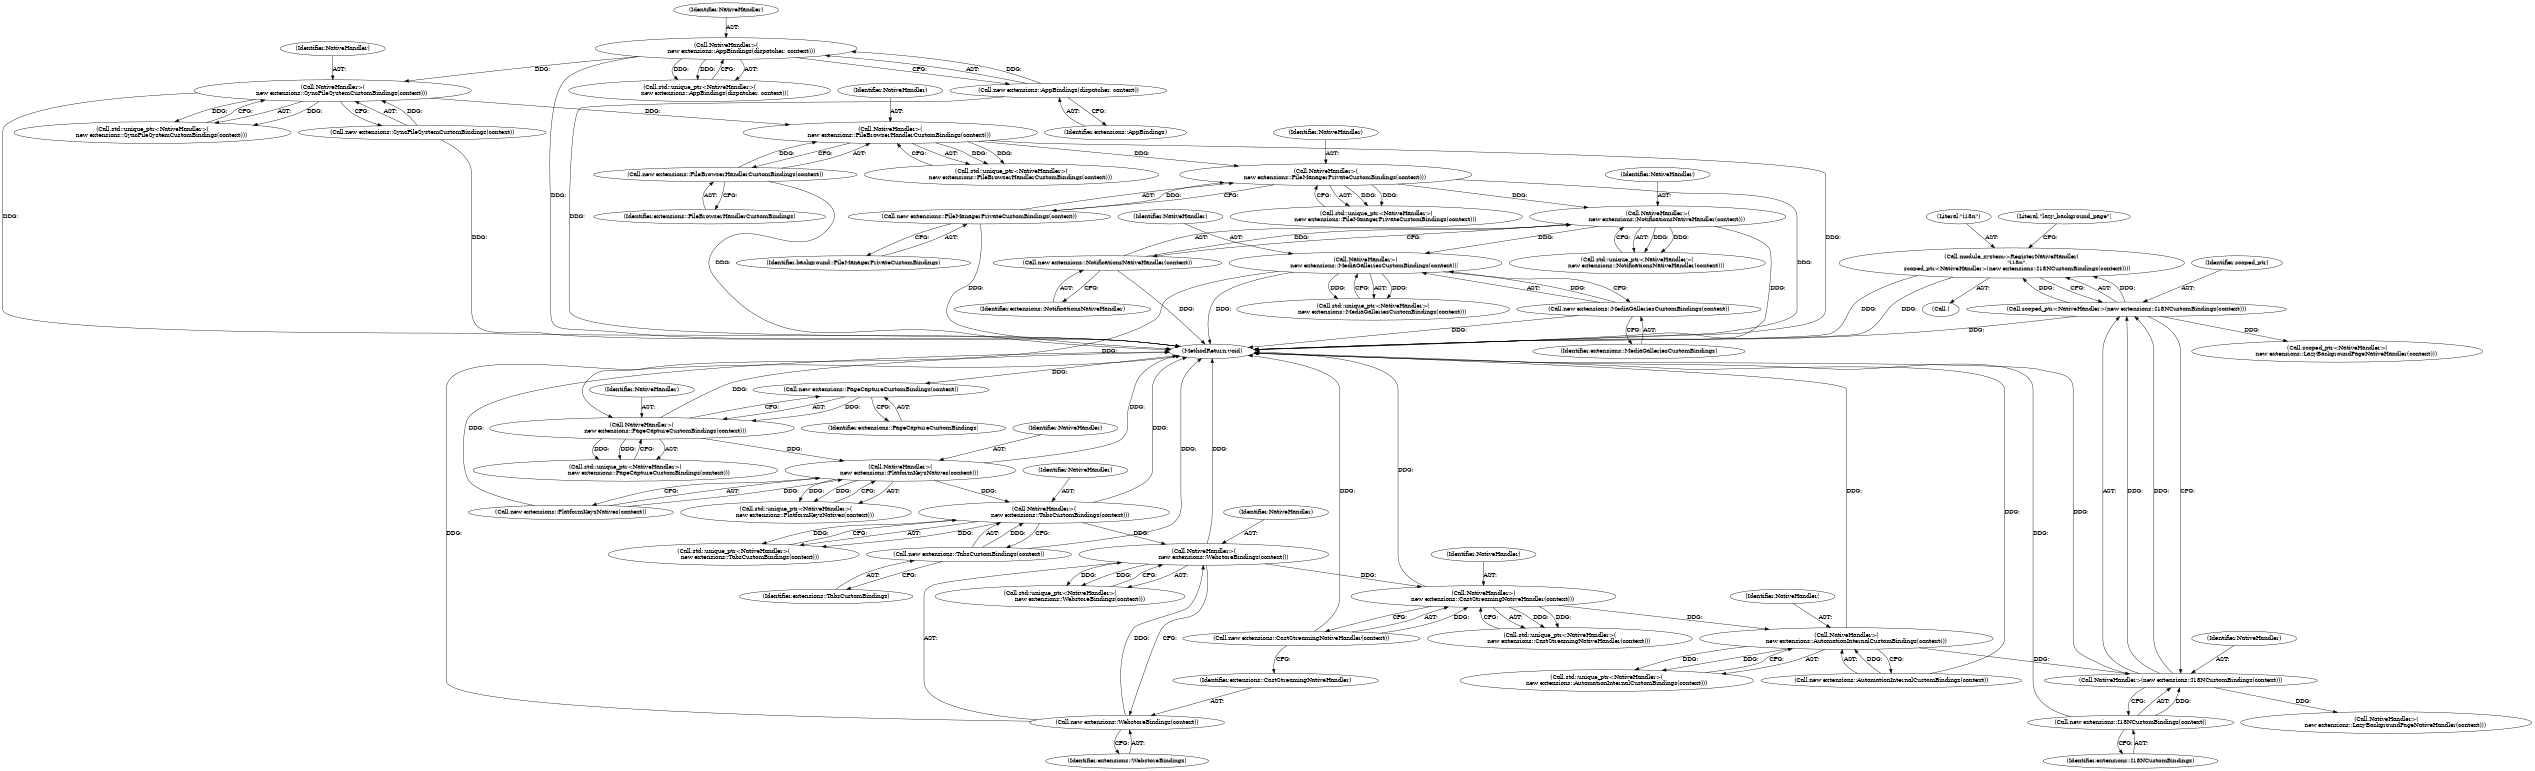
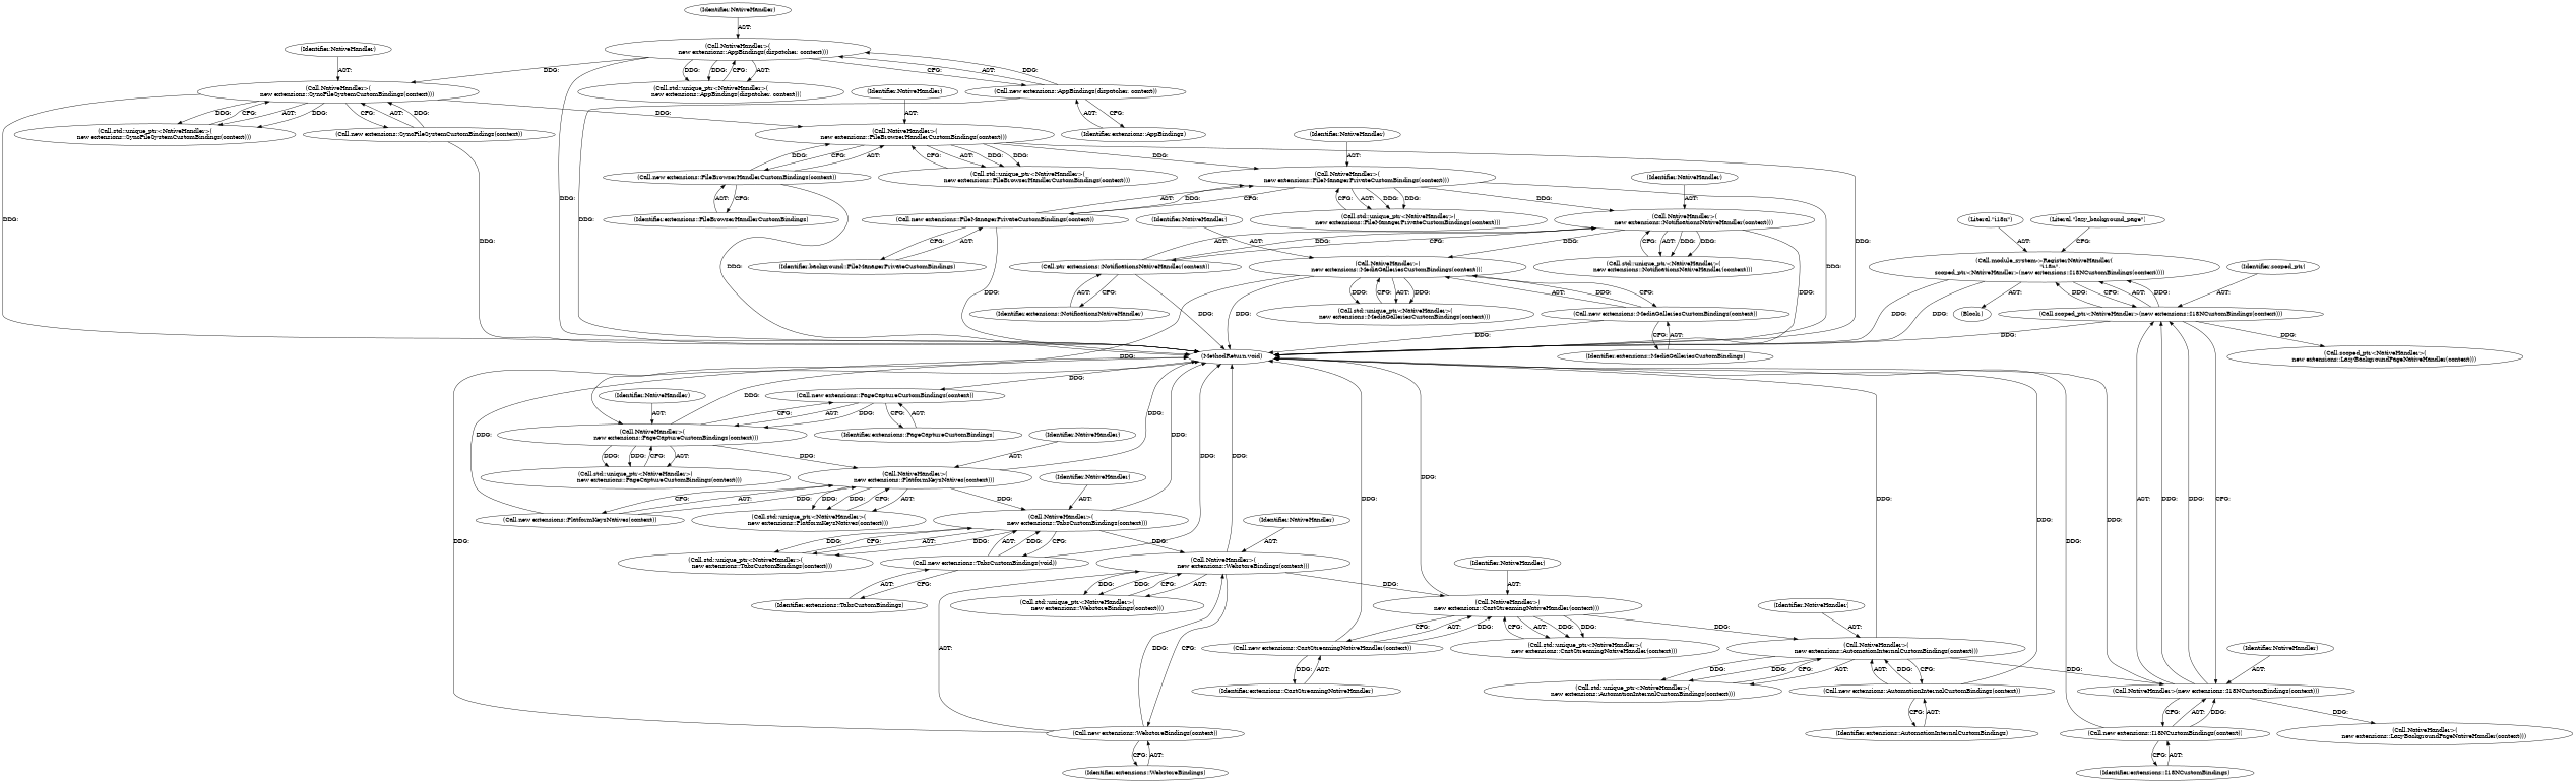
  digraph {
    n1 [label="(Call,module_system->RegisterNativeHandler(\n      \"i18n\",\n      scoped_ptr<NativeHandler>(new extensions::I18NCustomBindings(context))))"]
    n2 [label="(Call,scoped_ptr<NativeHandler>(new extensions::I18NCustomBindings(context)))"]
    n3 [label="(MethodReturn,void)"]
-   n4 [label="(Call,)"]
+   n4 [label="(Block,)"]
    n5 [label="(Call,NativeHandler>(new extensions::I18NCustomBindings(context)))"]
    n6 [label="(Call,scoped_ptr<NativeHandler>(\n          new extensions::LazyBackgroundPageNativeHandler(context)))"]
    n7 [label="(Call,new extensions::PageCaptureCustomBindings(context))"]
    n8 [label="(Call,new extensions::I18NCustomBindings(context))"]
    n9 [label="(Call,NativeHandler>(\n          new extensions::LazyBackgroundPageNativeHandler(context)))"]
    n10 [label="(Identifier,extensions::I18NCustomBindings)"]
    n11 [label="(Call,NativeHandler>(\n           new extensions::AutomationInternalCustomBindings(context)))"]
    n12 [label="(Call,new extensions::AutomationInternalCustomBindings(context))"]
    n13 [label="(Call,std::unique_ptr<NativeHandler>(\n           new extensions::AutomationInternalCustomBindings(context)))"]
+   n14 [label="(Identifier,extensions::AutomationInternalCustomBindings)"]
    n15 [label="(Call,NativeHandler>(\n          new extensions::CastStreamingNativeHandler(context)))"]
    n16 [label="(Call,new extensions::CastStreamingNativeHandler(context))"]
    n17 [label="(Call,std::unique_ptr<NativeHandler>(\n          new extensions::CastStreamingNativeHandler(context)))"]
    n18 [label="(Identifier,extensions::CastStreamingNativeHandler)"]
    n19 [label="(Call,NativeHandler>(\n                      new extensions::WebstoreBindings(context)))"]
    n20 [label="(Call,new extensions::WebstoreBindings(context))"]
    n21 [label="(Call,std::unique_ptr<NativeHandler>(\n                      new extensions::WebstoreBindings(context)))"]
    n22 [label="(Identifier,extensions::WebstoreBindings)"]
    n23 [label="(Call,NativeHandler>(\n                  new extensions::TabsCustomBindings(context)))"]
-   n24 [label="(Call,new extensions::TabsCustomBindings(context))"]
+   n24 [label="(Call,new extensions::TabsCustomBindings(void))"]
    n25 [label="(Call,std::unique_ptr<NativeHandler>(\n                  new extensions::TabsCustomBindings(context)))"]
    n26 [label="(Identifier,extensions::TabsCustomBindings)"]
    n27 [label="(Call,NativeHandler>(\n          new extensions::PlatformKeysNatives(context)))"]
    n28 [label="(Call,new extensions::PlatformKeysNatives(context))"]
    n29 [label="(Call,std::unique_ptr<NativeHandler>(\n          new extensions::PlatformKeysNatives(context)))"]
    n30 [label="(Call,NativeHandler>(\n                          new extensions::PageCaptureCustomBindings(context)))"]
    n31 [label="(Call,std::unique_ptr<NativeHandler>(\n                          new extensions::PageCaptureCustomBindings(context)))"]
    n32 [label="(Identifier,extensions::PageCaptureCustomBindings)"]
    n33 [label="(Call,NativeHandler>(\n          new extensions::MediaGalleriesCustomBindings(context)))"]
    n34 [label="(Call,new extensions::MediaGalleriesCustomBindings(context))"]
    n35 [label="(Call,std::unique_ptr<NativeHandler>(\n          new extensions::MediaGalleriesCustomBindings(context)))"]
    n36 [label="(Identifier,extensions::MediaGalleriesCustomBindings)"]
    n37 [label="(Call,NativeHandler>(\n          new extensions::NotificationsNativeHandler(context)))"]
-   n38 [label="(Call,new extensions::NotificationsNativeHandler(context))"]
+   n38 [label="(Call,ptr extensions::NotificationsNativeHandler(context))"]
    n39 [label="(Call,std::unique_ptr<NativeHandler>(\n          new extensions::NotificationsNativeHandler(context)))"]
    n40 [label="(Identifier,extensions::NotificationsNativeHandler)"]
    n41 [label="(Call,NativeHandler>(\n          new extensions::FileManagerPrivateCustomBindings(context)))"]
    n42 [label="(Call,new extensions::FileManagerPrivateCustomBindings(context))"]
    n43 [label="(Call,std::unique_ptr<NativeHandler>(\n          new extensions::FileManagerPrivateCustomBindings(context)))"]
    n44 [label="(Identifier,background::FileManagerPrivateCustomBindings)"]
    n45 [label="(Call,NativeHandler>(\n          new extensions::FileBrowserHandlerCustomBindings(context)))"]
    n46 [label="(Call,new extensions::FileBrowserHandlerCustomBindings(context))"]
    n47 [label="(Call,std::unique_ptr<NativeHandler>(\n          new extensions::FileBrowserHandlerCustomBindings(context)))"]
    n48 [label="(Identifier,extensions::FileBrowserHandlerCustomBindings)"]
    n49 [label="(Call,NativeHandler>(\n          new extensions::SyncFileSystemCustomBindings(context)))"]
    n50 [label="(Call,new extensions::SyncFileSystemCustomBindings(context))"]
    n51 [label="(Call,std::unique_ptr<NativeHandler>(\n          new extensions::SyncFileSystemCustomBindings(context)))"]
    n52 [label="(Call,NativeHandler>(\n                 new extensions::AppBindings(dispatcher, context)))"]
    n53 [label="(Call,new extensions::AppBindings(dispatcher, context))"]
    n54 [label="(Call,std::unique_ptr<NativeHandler>(\n                 new extensions::AppBindings(dispatcher, context)))"]
    n55 [label="(Identifier,extensions::AppBindings)"]
    n56 [label="(Identifier,NativeHandler)"]
    n57 [label="(Identifier,NativeHandler)"]
    n58 [label="(Identifier,NativeHandler)"]
    n59 [label="(Literal,\"i18n\")"]
    n60 [label="(Identifier,NativeHandler)"]
    n61 [label="(Identifier,NativeHandler)"]
    n62 [label="(Literal,\"lazy_background_page\")"]
    n63 [label="(Identifier,NativeHandler)"]
    n64 [label="(Identifier,NativeHandler)"]
    n65 [label="(Identifier,NativeHandler)"]
    n66 [label="(Identifier,NativeHandler)"]
    n67 [label="(Identifier,NativeHandler)"]
    n68 [label="(Identifier,NativeHandler)"]
    n69 [label="(Identifier,NativeHandler)"]
    n70 [label="(Identifier,NativeHandler)"]
    n71 [label="(Identifier,scoped_ptr)"]
    n1 -> n2 [label="CFG: "]
    n1 -> n3 [label="DDG: "]
    n1 -> n3 [label="DDG: "]
    n1 -> n4 [label="AST: "]
    n2 -> n1 [label="AST: "]
    n2 -> n1 [label="DDG: "]
    n2 -> n1 [label="DDG: "]
    n2 -> n3 [label="DDG: "]
    n2 -> n5 [label="CFG: "]
    n2 -> n6 [label="DDG: "]
    n3 -> n7 [label="DDG: "]
    n5 -> n2 [label="AST: "]
    n5 -> n2 [label="DDG: "]
    n5 -> n2 [label="DDG: "]
    n5 -> n3 [label="DDG: "]
    n5 -> n8 [label="CFG: "]
    n5 -> n9 [label="DDG: "]
    n7 -> n30 [label="AST: "]
    n7 -> n30 [label="DDG: "]
    n7 -> n32 [label="CFG: "]
    n8 -> n3 [label="DDG: "]
    n8 -> n5 [label="AST: "]
    n8 -> n5 [label="DDG: "]
    n8 -> n10 [label="CFG: "]
    n10 -> n8 [label="AST: "]
    n11 -> n3 [label="DDG: "]
    n11 -> n5 [label="DDG: "]
    n11 -> n12 [label="CFG: "]
    n11 -> n13 [label="AST: "]
    n11 -> n13 [label="DDG: "]
    n11 -> n13 [label="DDG: "]
    n12 -> n3 [label="DDG: "]
    n12 -> n11 [label="AST: "]
    n12 -> n11 [label="DDG: "]
+   n12 -> n14 [label="CFG: "]
    n13 -> n11 [label="CFG: "]
+   n14 -> n12 [label="AST: "]
    n15 -> n3 [label="DDG: "]
    n15 -> n11 [label="DDG: "]
    n15 -> n16 [label="CFG: "]
    n15 -> n17 [label="AST: "]
    n15 -> n17 [label="DDG: "]
    n15 -> n17 [label="DDG: "]
    n16 -> n3 [label="DDG: "]
    n16 -> n15 [label="AST: "]
    n16 -> n15 [label="DDG: "]
-   n16 -> n18 [label="CFG: "]
+   n16 -> n18 [label="DDG: "]
    n17 -> n15 [label="CFG: "]
-   n18 -> n20 [label="AST: "]
+   n18 -> n16 [label="AST: "]
    n19 -> n3 [label="DDG: "]
    n19 -> n15 [label="DDG: "]
    n19 -> n20 [label="CFG: "]
    n19 -> n21 [label="AST: "]
    n19 -> n21 [label="DDG: "]
    n19 -> n21 [label="DDG: "]
    n20 -> n3 [label="DDG: "]
    n20 -> n19 [label="AST: "]
    n20 -> n19 [label="DDG: "]
    n20 -> n22 [label="CFG: "]
    n21 -> n19 [label="CFG: "]
    n22 -> n20 [label="AST: "]
    n23 -> n3 [label="DDG: "]
    n23 -> n19 [label="DDG: "]
    n23 -> n24 [label="CFG: "]
    n23 -> n25 [label="AST: "]
    n23 -> n25 [label="DDG: "]
    n23 -> n25 [label="DDG: "]
    n24 -> n3 [label="DDG: "]
    n24 -> n23 [label="AST: "]
    n24 -> n23 [label="DDG: "]
    n24 -> n26 [label="CFG: "]
    n25 -> n23 [label="CFG: "]
    n26 -> n24 [label="AST: "]
    n27 -> n3 [label="DDG: "]
    n27 -> n23 [label="DDG: "]
    n27 -> n28 [label="CFG: "]
    n27 -> n29 [label="AST: "]
    n27 -> n29 [label="DDG: "]
    n27 -> n29 [label="DDG: "]
    n28 -> n3 [label="DDG: "]
    n28 -> n27 [label="AST: "]
    n28 -> n27 [label="DDG: "]
    n29 -> n27 [label="CFG: "]
    n30 -> n3 [label="DDG: "]
    n30 -> n7 [label="CFG: "]
    n30 -> n27 [label="DDG: "]
    n30 -> n31 [label="AST: "]
    n30 -> n31 [label="DDG: "]
    n30 -> n31 [label="DDG: "]
    n31 -> n30 [label="CFG: "]
    n32 -> n7 [label="AST: "]
    n33 -> n3 [label="DDG: "]
    n33 -> n30 [label="DDG: "]
    n33 -> n34 [label="CFG: "]
    n33 -> n35 [label="AST: "]
    n33 -> n35 [label="DDG: "]
    n33 -> n35 [label="DDG: "]
    n34 -> n3 [label="DDG: "]
    n34 -> n33 [label="AST: "]
    n34 -> n33 [label="DDG: "]
    n34 -> n36 [label="CFG: "]
    n35 -> n33 [label="CFG: "]
    n36 -> n34 [label="AST: "]
    n37 -> n3 [label="DDG: "]
    n37 -> n33 [label="DDG: "]
    n37 -> n38 [label="CFG: "]
    n37 -> n39 [label="AST: "]
    n37 -> n39 [label="DDG: "]
    n37 -> n39 [label="DDG: "]
    n38 -> n3 [label="DDG: "]
    n38 -> n37 [label="AST: "]
    n38 -> n37 [label="DDG: "]
    n38 -> n40 [label="CFG: "]
    n39 -> n37 [label="CFG: "]
    n40 -> n38 [label="AST: "]
    n41 -> n3 [label="DDG: "]
    n41 -> n37 [label="DDG: "]
    n41 -> n42 [label="CFG: "]
    n41 -> n43 [label="AST: "]
    n41 -> n43 [label="DDG: "]
    n41 -> n43 [label="DDG: "]
    n42 -> n3 [label="DDG: "]
    n42 -> n41 [label="AST: "]
    n42 -> n41 [label="DDG: "]
    n42 -> n44 [label="CFG: "]
    n43 -> n41 [label="CFG: "]
    n44 -> n42 [label="AST: "]
    n45 -> n3 [label="DDG: "]
    n45 -> n41 [label="DDG: "]
    n45 -> n46 [label="CFG: "]
    n45 -> n47 [label="AST: "]
    n45 -> n47 [label="DDG: "]
    n45 -> n47 [label="DDG: "]
    n46 -> n3 [label="DDG: "]
    n46 -> n45 [label="AST: "]
    n46 -> n45 [label="DDG: "]
    n46 -> n48 [label="CFG: "]
    n47 -> n45 [label="CFG: "]
    n48 -> n46 [label="AST: "]
    n49 -> n3 [label="DDG: "]
    n49 -> n45 [label="DDG: "]
    n49 -> n50 [label="CFG: "]
    n49 -> n51 [label="AST: "]
    n49 -> n51 [label="DDG: "]
    n49 -> n51 [label="DDG: "]
    n50 -> n3 [label="DDG: "]
    n50 -> n49 [label="AST: "]
    n50 -> n49 [label="DDG: "]
    n51 -> n49 [label="CFG: "]
    n52 -> n3 [label="DDG: "]
    n52 -> n49 [label="DDG: "]
    n52 -> n53 [label="CFG: "]
    n52 -> n54 [label="AST: "]
    n52 -> n54 [label="DDG: "]
    n52 -> n54 [label="DDG: "]
    n53 -> n3 [label="DDG: "]
    n53 -> n52 [label="AST: "]
    n53 -> n52 [label="DDG: "]
    n53 -> n55 [label="CFG: "]
    n54 -> n52 [label="CFG: "]
    n55 -> n53 [label="AST: "]
    n56 -> n49 [label="AST: "]
    n57 -> n33 [label="AST: "]
    n58 -> n19 [label="AST: "]
    n59 -> n1 [label="AST: "]
    n60 -> n52 [label="AST: "]
    n61 -> n11 [label="AST: "]
    n62 -> n1 [label="CFG: "]
    n63 -> n5 [label="AST: "]
    n64 -> n15 [label="AST: "]
    n65 -> n27 [label="AST: "]
    n66 -> n30 [label="AST: "]
    n67 -> n41 [label="AST: "]
    n68 -> n45 [label="AST: "]
    n69 -> n23 [label="AST: "]
    n70 -> n37 [label="AST: "]
    n71 -> n2 [label="AST: "]
  }
